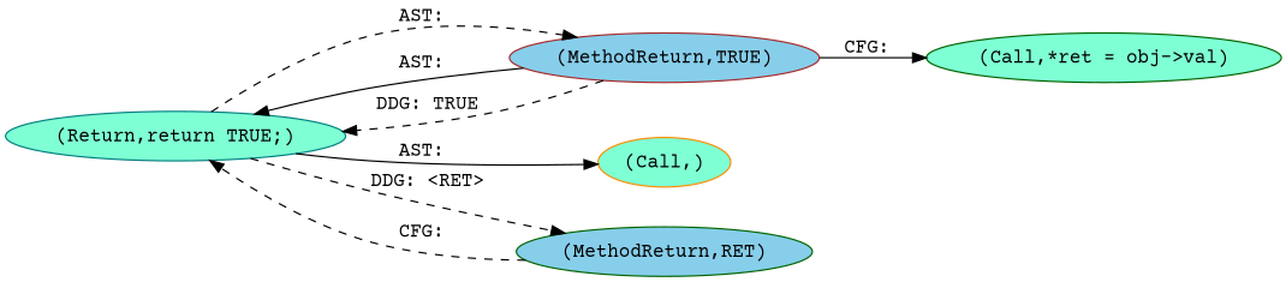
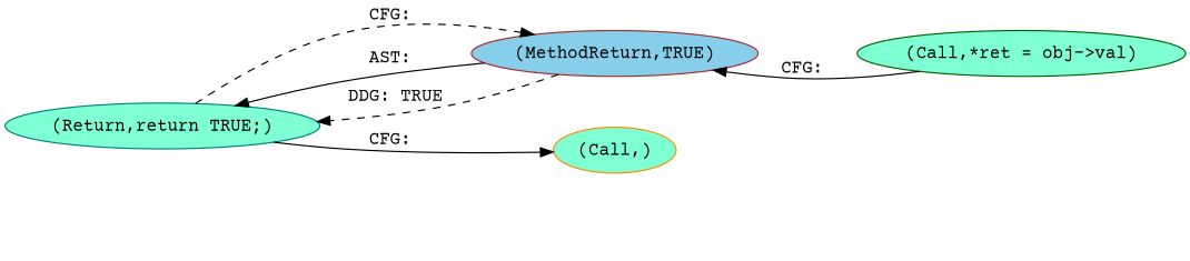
  digraph {
    fontname="Courier Prime"
    rankdir=LR
    node [color=darkgreen fillcolor=aquamarine fontname="Courier Prime" style=filled]
    edge [fontname="Courier Prime" style=dashed]
    n1 [color=teal label="(Return,return TRUE;)"]
    n2 [color=brown fillcolor=skyblue label="(MethodReturn,TRUE)"]
    n3 [color=darkorange label="(Call,)"]
-   n4 [fillcolor=skyblue label="(MethodReturn,RET)"]
    n5 [label="(Call,*ret = obj->val)"]
-   n1 -> n2 [label="AST: "]
-   n1 -> n3 [label="AST: " style=solid]
-   n1 -> n4 [label="DDG: <RET>"]
+   n1 -> n2 [label="CFG: "]
+   n1 -> n3 [label="CFG: " style=solid]
    n2 -> n1 [label="AST: " style=solid]
    n2 -> n1 [label="DDG: TRUE"]
-   n2 -> n5 [label="CFG: " style=solid]
-   n4 -> n1 [label="CFG: "]
+   n5 -> n2 [label="CFG: " style=solid]
  }
